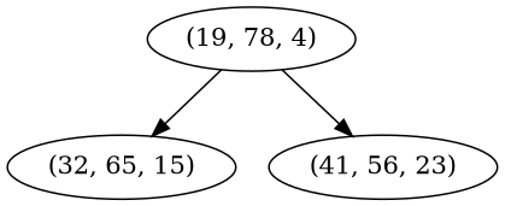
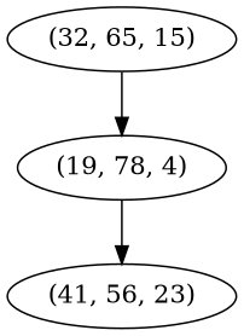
  digraph {
    "(19, 78, 4)"
    "(32, 65, 15)"
    "(41, 56, 23)"
-   "(19, 78, 4)" -> "(32, 65, 15)"
+   "(32, 65, 15)" -> "(19, 78, 4)"
    "(19, 78, 4)" -> "(41, 56, 23)"
  }
